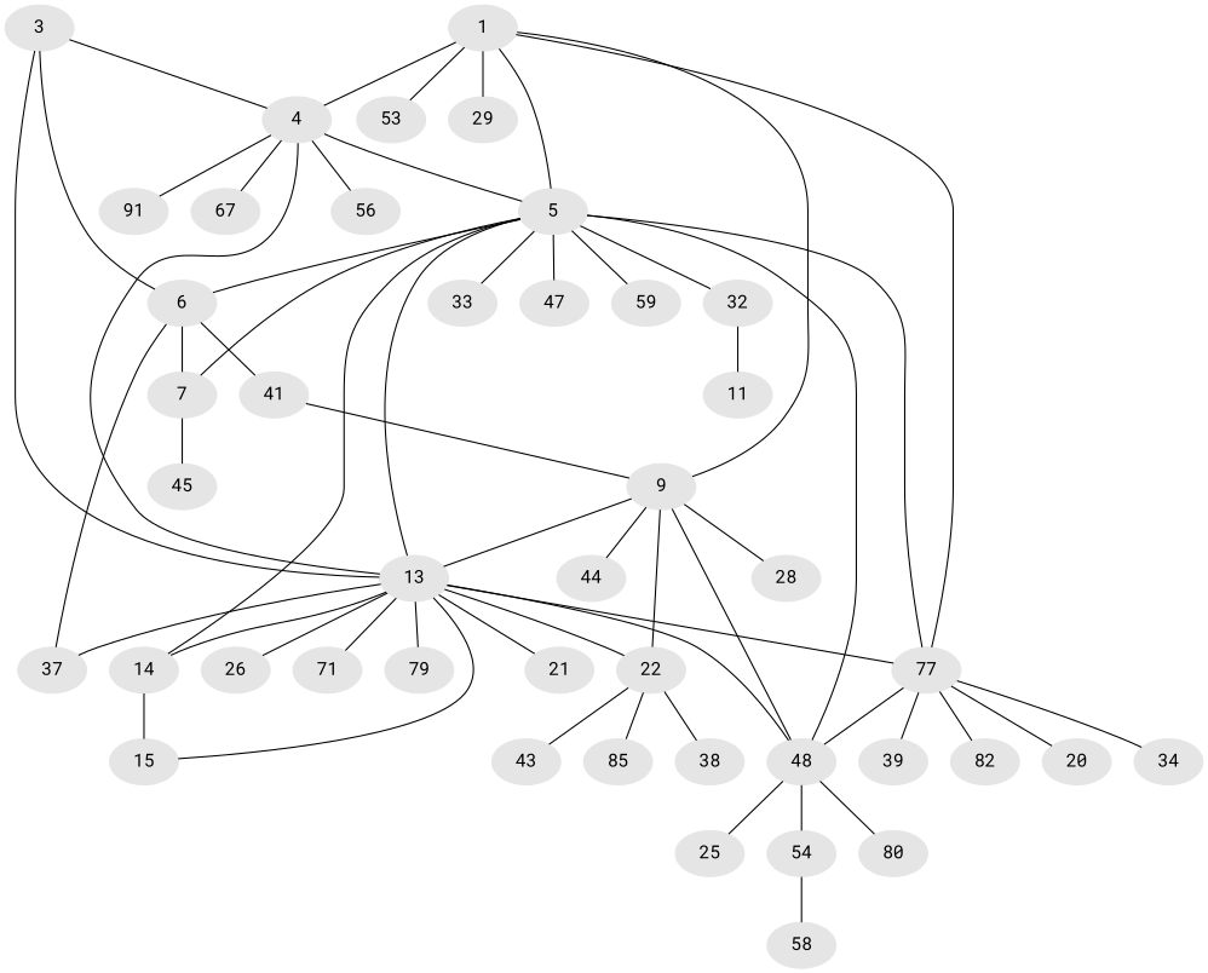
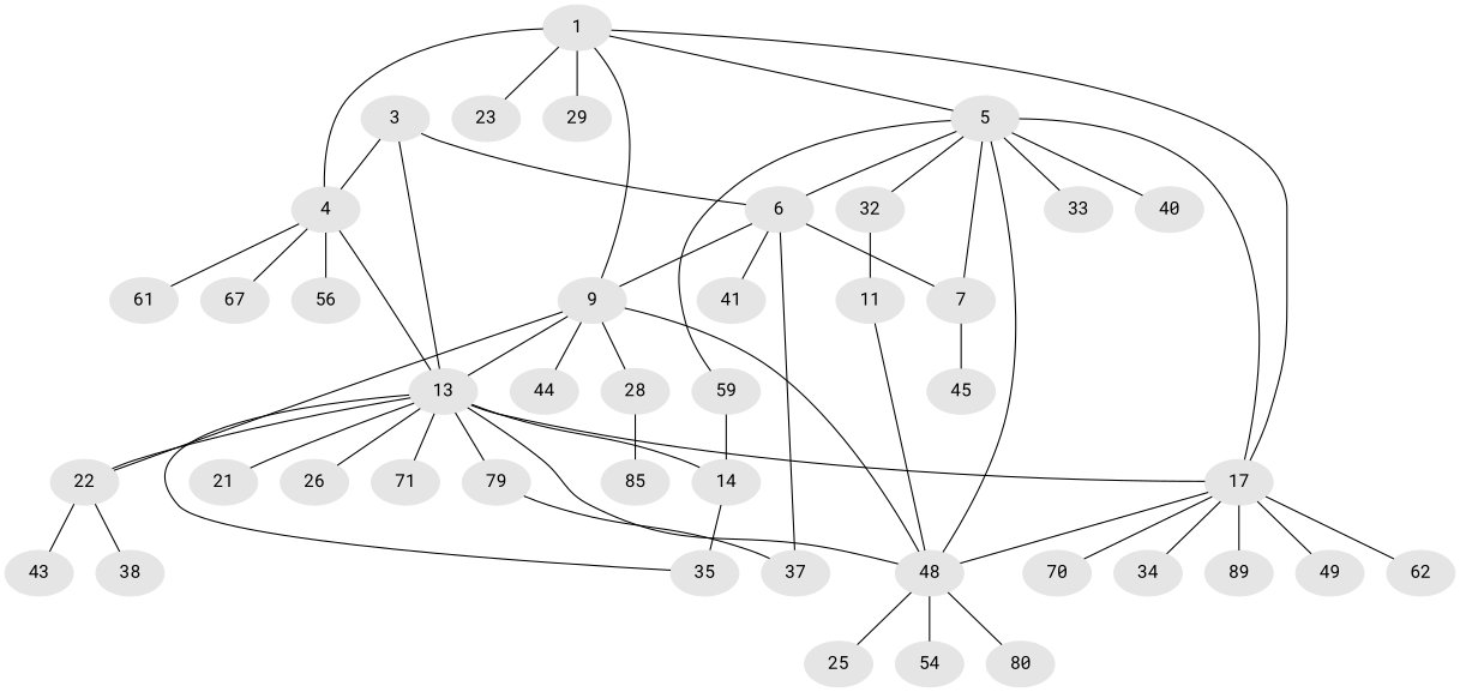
  graph {
    fontname="Roboto Mono"
    node [color=gray90 fontname="Roboto Mono" style=filled]
    edge [fontname="Roboto Mono"]
    1 [super="+2"]
    4
    5 [super="+24+19"]
    9 [super="+10+12"]
-   17 [super="+52" label=77]
-   23 [super="+60" label=53]
+   17 [super="+52"]
+   23 [super="+60"]
    29
    3 [super="+46"]
    6 [super="+65"]
    13 [super="+42+40+74+82"]
    56
-   61 [label=91]
+   61
    67
    7 [super="+76+8"]
    14 [super="+16+30+35"]
    n16 [label=48]
    32
    33
-   47
+   47 [label=40]
    59 [super="+75"]
    22 [super="+36"]
    28
    44
    34
-   39
-   62 [label=82]
-   70 [label=20]
+   39 [label=89]
+   49
+   62
+   70
    37
    41 [super="+50+63"]
-   15 [super="+69"]
+   15 [super="+69" label=35]
    21
    26
    71
    79 [super="+83"]
    45
    25
    54
    80
    11 [super="+64"]
    38 [super="+57"]
    43
    85
-   58
    1 -- 4 [weight=2]
    1 -- 5
    1 -- 9
    1 -- 17
    1 -- 23
    1 -- 29
-   4 -- 5
    4 -- 13
    4 -- 56
    4 -- 61
    4 -- 67
    5 -- 17 [weight=2]
    5 -- 6
-   5 -- 13
    5 -- 7 [weight=2]
-   5 -- 14
+   59 -- 14
    5 -- n16 [weight=2]
    5 -- 32
    5 -- 33
    5 -- 47
    5 -- 59
    9 -- 13
    9 -- n16
    9 -- 22
    9 -- 28
    9 -- 44
    17 -- n16
    17 -- 34
    17 -- 39
+   17 -- 49
    17 -- 62
    17 -- 70
    3 -- 4
    3 -- 6
    3 -- 13 [weight=2]
-   41 -- 9
+   6 -- 9
    6 -- 7 [weight=2]
    6 -- 37
    6 -- 41
    13 -- 17
    13 -- 14 [weight=2]
    13 -- n16
    13 -- 22
-   13 -- 37
+   79 -- 37
    13 -- 15
    13 -- 21
    13 -- 26
    13 -- 71
    13 -- 79
    7 -- 45
    14 -- 15 [weight=2]
    n16 -- 25
    n16 -- 54
    n16 -- 80
    32 -- 11 [weight=3]
    22 -- 38
    22 -- 43
-   22 -- 85
-   54 -- 58
+   28 -- 85
+   11 -- n16
  }
